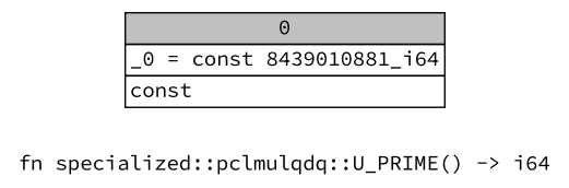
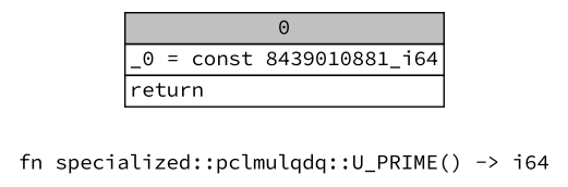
  digraph {
    fontname="Source Code Pro"
    label=<fn specialized::pclmulqdq::U_PRIME() -&gt; i64<br align="left"/>>
-   n1 [fontname="Source Code Pro" label=<<table border="0" cellborder="1" cellspacing="0"><tr><td bgcolor="gray" align="center" colspan="1">0</td></tr><tr><td align="left" balign="left">_0 = const 8439010881_i64<br/></td></tr><tr><td align="left">const</td></tr></table>> shape=none]
+   n1 [fontname="Source Code Pro" label=<<table border="0" cellborder="1" cellspacing="0"><tr><td bgcolor="gray" align="center" colspan="1">0</td></tr><tr><td align="left" balign="left">_0 = const 8439010881_i64<br/></td></tr><tr><td align="left">return</td></tr></table>> shape=none]
  }
